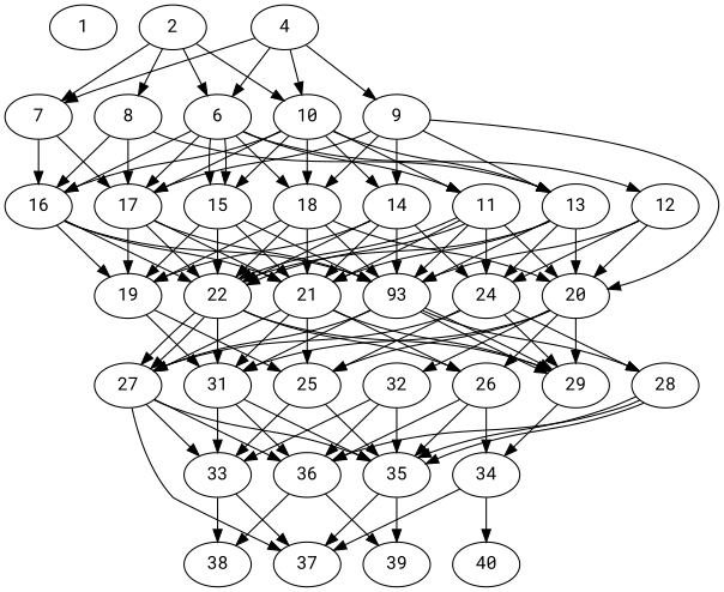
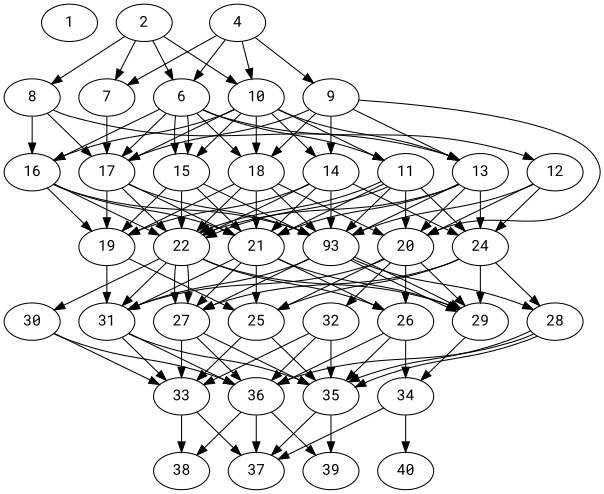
  digraph {
    fontname="Roboto Mono"
    node [alpha=0.10 fontname="Roboto Mono"]
    edge [fontname="Roboto Mono"]
    1 [alpha=0.12 expect_size=11813888]
    2 [alpha=0.01 expect_size=51294208]
    6 [alpha=0.11 expect_size=36444160]
    7 [alpha=0.02 expect_size=24542208]
    8 [alpha=0.01 expect_size=35266560]
    10 [alpha=0.04 expect_size=35269632]
    11 [alpha=0.09 expect_size=49714176]
    12 [alpha=0.19 expect_size=31327232]
    15 [alpha=0.15 expect_size=13931520]
    16 [alpha=0.04 expect_size=44006400]
    17 [expect_size=23730176]
    18 [alpha=0.02 expect_size=28516352]
    13 [alpha=0.02 expect_size=32915456]
    14 [alpha=0.13 expect_size=36699136]
    20 [alpha=0.00 expect_size=31447040]
    21 [alpha=0.00 expect_size=40583168]
    22 [alpha=0.20 expect_size=14126080]
    n18 [expect_size=11108352 label=93]
    24 [alpha=0.15 expect_size=16095232]
    19 [alpha=0.03 expect_size=30827520]
    4 [expect_size=39415808]
    9 [alpha=0.00 expect_size=52353024]
    25 [expect_size=46502912]
    31 [alpha=0.16 expect_size=33329152]
    26 [alpha=0.18 expect_size=33773568]
    29 [alpha=0.13 expect_size=26520576]
    32 [alpha=0.07 expect_size=33878016]
    27 [alpha=0.15 expect_size=43811840]
+   30 [alpha=0.15 expect_size=33067008]
    28 [alpha=0.04 expect_size=20855808]
    33 [alpha=0.11 expect_size=33580032]
    35 [alpha=0.08 expect_size=45216768]
    36 [alpha=0.05 expect_size=21324800]
    34 [alpha=0.08 expect_size=10240000]
    37 [expect_size=16951296]
    38 [alpha=0.05 expect_size=51396608]
    39 [expect_size=13125632]
    40 [alpha=0.07 expect_size=43622400]
    2 -> 6
    2 -> 7
    2 -> 8
    2 -> 10
    6 -> 11
    6 -> 12
    6 -> 15
    6 -> 15
    6 -> 16
    6 -> 17
    6 -> 18
-   7 -> 16
    7 -> 17
    8 -> 16
    8 -> 17
    8 -> 13
    10 -> 11
    10 -> 15
    10 -> 16
    10 -> 17
    10 -> 18
    10 -> 13
    10 -> 14
    11 -> 20
    11 -> 21
    11 -> 22
    11 -> 22
    11 -> n18
    11 -> 24
    12 -> 20
    12 -> n18
    12 -> 24
    15 -> 21
    15 -> 22
    15 -> n18
    15 -> 19
    16 -> 21
    16 -> 22
    16 -> n18
    16 -> 19
    17 -> 21
    17 -> 22
    17 -> n18
    17 -> 19
    18 -> 20
    18 -> 21
    18 -> 22
    18 -> n18
    18 -> 19
    13 -> 20
    13 -> 21
    13 -> 22
    13 -> n18
    13 -> 24
    14 -> 21
    14 -> 22
    14 -> n18
    14 -> 24
    14 -> 19
    20 -> 25
    20 -> 31
    20 -> 26
    20 -> 29
    20 -> 32
    21 -> 25
    21 -> 31
    21 -> 26
    21 -> 29
    21 -> 27
    22 -> 31
    22 -> 26
    22 -> 29
    22 -> 27
    22 -> 27
+   22 -> 30
    n18 -> 31
    n18 -> 29
    n18 -> 29
    n18 -> 27
    n18 -> 28
    24 -> 25
    24 -> 29
    24 -> 27
    24 -> 28
    19 -> 25
    19 -> 31
    4 -> 6
    4 -> 7
    4 -> 10
    4 -> 9
    9 -> 17
    9 -> 18
    9 -> 13
    9 -> 14
    9 -> 20
    25 -> 33
    25 -> 35
    31 -> 33
    31 -> 35
    31 -> 36
    26 -> 35
    26 -> 36
    26 -> 34
    29 -> 34
    32 -> 33
    32 -> 35
    32 -> 36
    27 -> 33
    27 -> 35
    27 -> 36
+   30 -> 33
+   30 -> 36
    28 -> 35
    28 -> 35
    28 -> 36
    33 -> 37
    33 -> 38
    35 -> 37
    35 -> 39
-   27 -> 37
+   36 -> 37
    36 -> 38
    36 -> 39
    34 -> 37
    34 -> 40
  }
